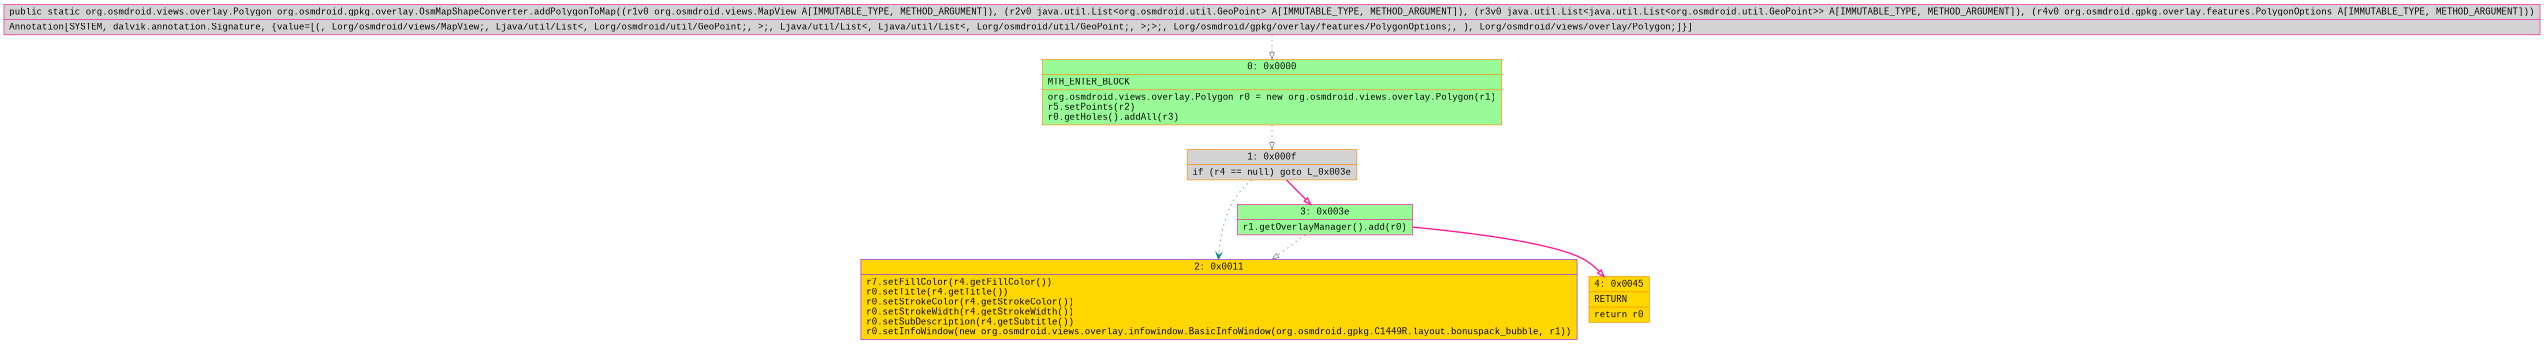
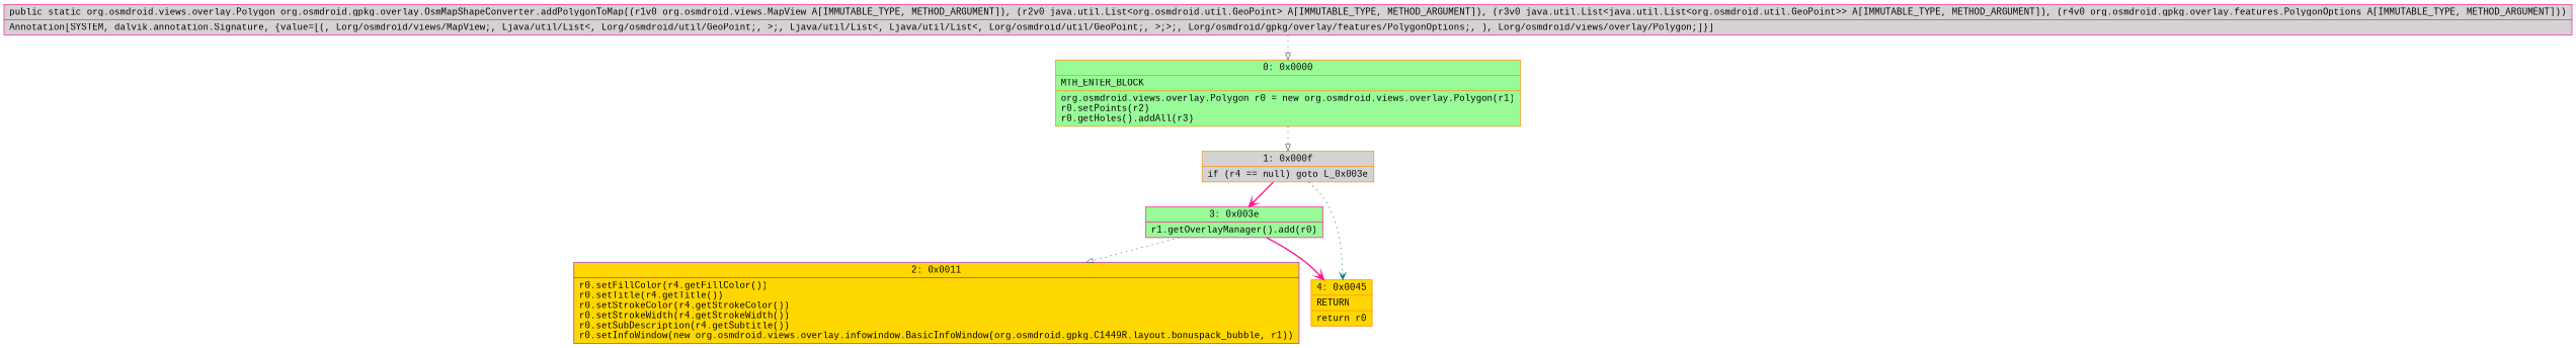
  digraph {
    fontname="Liberation Mono"
    node [color=darkorange fillcolor=palegreen fontname="Liberation Mono" shape=record style=filled]
    edge [arrowhead=onormal color=gray40 fontname="Liberation Mono" style=dotted]
-   n1 [label="{0\:\ 0x0000|MTH_ENTER_BLOCK\l|org.osmdroid.views.overlay.Polygon r0 = new org.osmdroid.views.overlay.Polygon(r1)\lr5.setPoints(r2)\lr0.getHoles().addAll(r3)\l}"]
+   n1 [label="{0\:\ 0x0000|MTH_ENTER_BLOCK\l|org.osmdroid.views.overlay.Polygon r0 = new org.osmdroid.views.overlay.Polygon(r1)\lr0.setPoints(r2)\lr0.getHoles().addAll(r3)\l}"]
    n2 [fillcolor=lightgrey label="{1\:\ 0x000f|if (r4 == null) goto L_0x003e\l}"]
-   n3 [color=purple fillcolor=gold label="{2\:\ 0x0011|r7.setFillColor(r4.getFillColor())\lr0.setTitle(r4.getTitle())\lr0.setStrokeColor(r4.getStrokeColor())\lr0.setStrokeWidth(r4.getStrokeWidth())\lr0.setSubDescription(r4.getSubtitle())\lr0.setInfoWindow(new org.osmdroid.views.overlay.infowindow.BasicInfoWindow(org.osmdroid.gpkg.C1449R.layout.bonuspack_bubble, r1))\l}"]
+   n3 [color=purple fillcolor=gold label="{2\:\ 0x0011|r0.setFillColor(r4.getFillColor())\lr0.setTitle(r4.getTitle())\lr0.setStrokeColor(r4.getStrokeColor())\lr0.setStrokeWidth(r4.getStrokeWidth())\lr0.setSubDescription(r4.getSubtitle())\lr0.setInfoWindow(new org.osmdroid.views.overlay.infowindow.BasicInfoWindow(org.osmdroid.gpkg.C1449R.layout.bonuspack_bubble, r1))\l}"]
    n4 [color=deeppink label="{3\:\ 0x003e|r1.getOverlayManager().add(r0)\l}"]
    n5 [fillcolor=gold label="{4\:\ 0x0045|RETURN\l|return r0\l}"]
    n6 [color=deeppink fillcolor=lightgrey label="{public static org.osmdroid.views.overlay.Polygon org.osmdroid.gpkg.overlay.OsmMapShapeConverter.addPolygonToMap((r1v0 org.osmdroid.views.MapView A[IMMUTABLE_TYPE, METHOD_ARGUMENT]), (r2v0 java.util.List\<org.osmdroid.util.GeoPoint\> A[IMMUTABLE_TYPE, METHOD_ARGUMENT]), (r3v0 java.util.List\<java.util.List\<org.osmdroid.util.GeoPoint\>\> A[IMMUTABLE_TYPE, METHOD_ARGUMENT]), (r4v0 org.osmdroid.gpkg.overlay.features.PolygonOptions A[IMMUTABLE_TYPE, METHOD_ARGUMENT]))  | Annotation[SYSTEM, dalvik.annotation.Signature, \{value=[(, Lorg\/osmdroid\/views\/MapView;, Ljava\/util\/List\<, Lorg\/osmdroid\/util\/GeoPoint;, \>;, Ljava\/util\/List\<, Ljava\/util\/List\<, Lorg\/osmdroid\/util\/GeoPoint;, \>;\>;, Lorg\/osmdroid\/gpkg\/overlay\/features\/PolygonOptions;, ), Lorg\/osmdroid\/views\/overlay\/Polygon;]\}]\l}"]
    n1 -> n2
-   n2 -> n3 [arrowhead=vee color=teal]
-   n2 -> n4 [color=deeppink style=bold]
+   n2 -> n5 [arrowhead=vee color=teal]
+   n2 -> n4 [arrowhead=vee color=deeppink style=bold]
    n4 -> n3
-   n4 -> n5 [color=deeppink style=bold]
+   n4 -> n5 [arrowhead=vee color=deeppink style=bold]
    n6 -> n1
  }
